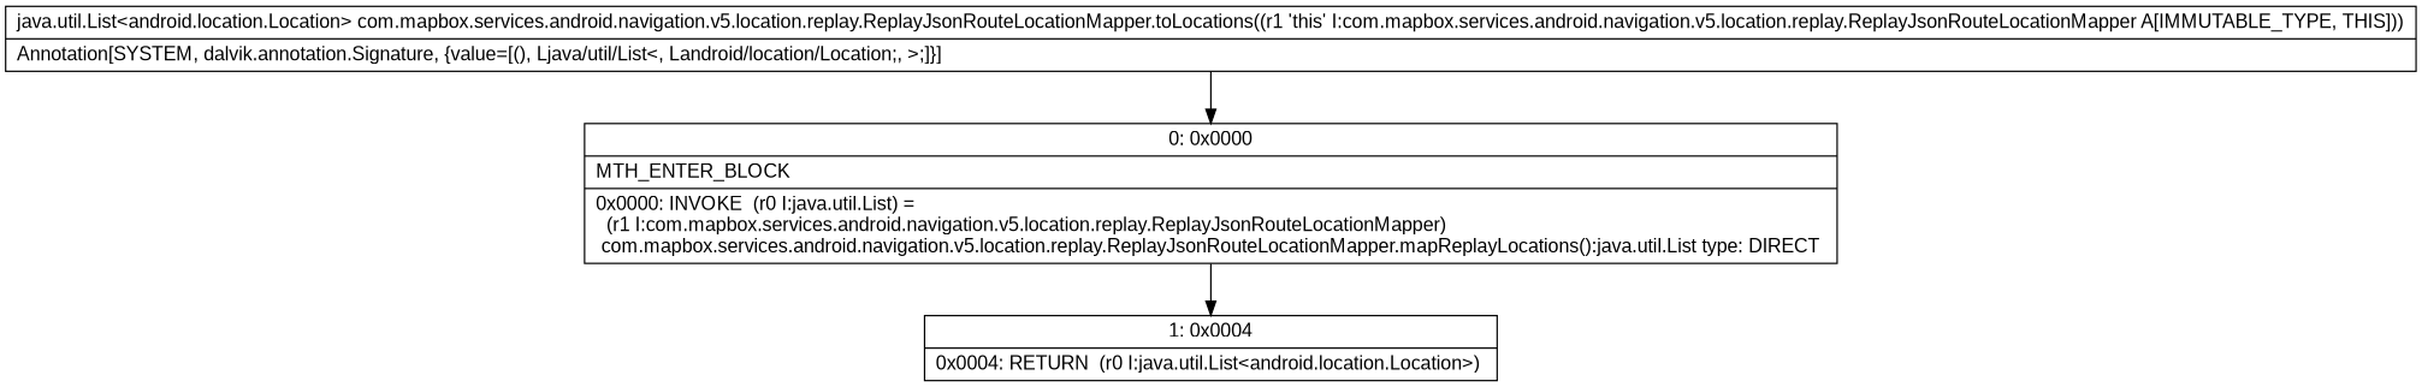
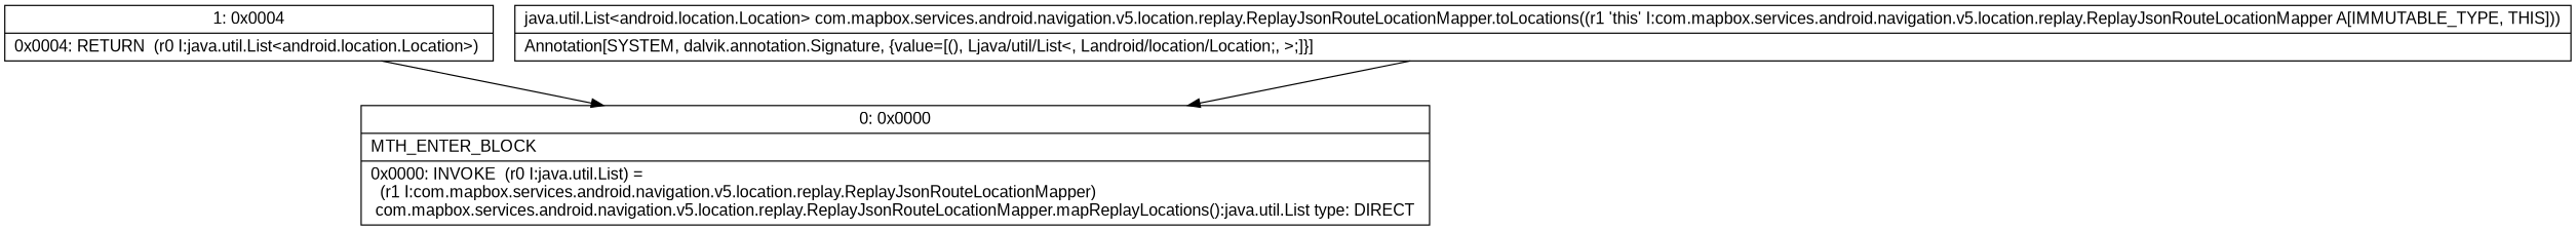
  digraph {
    fontname="Liberation Sans"
    node [shape=record fontname="Liberation Sans"]
    edge [fontname="Liberation Sans"]
    n1 [label="{0\:\ 0x0000|MTH_ENTER_BLOCK\l|0x0000: INVOKE  (r0 I:java.util.List) = \l  (r1 I:com.mapbox.services.android.navigation.v5.location.replay.ReplayJsonRouteLocationMapper)\l com.mapbox.services.android.navigation.v5.location.replay.ReplayJsonRouteLocationMapper.mapReplayLocations():java.util.List type: DIRECT \l}"]
    n2 [label="{1\:\ 0x0004|0x0004: RETURN  (r0 I:java.util.List\<android.location.Location\>) \l}"]
    n3 [label="{java.util.List\<android.location.Location\> com.mapbox.services.android.navigation.v5.location.replay.ReplayJsonRouteLocationMapper.toLocations((r1 'this' I:com.mapbox.services.android.navigation.v5.location.replay.ReplayJsonRouteLocationMapper A[IMMUTABLE_TYPE, THIS]))  | Annotation[SYSTEM, dalvik.annotation.Signature, \{value=[(), Ljava\/util\/List\<, Landroid\/location\/Location;, \>;]\}]\l}"]
-   n1 -> n2
+   n2 -> n1
    n3 -> n1
  }
